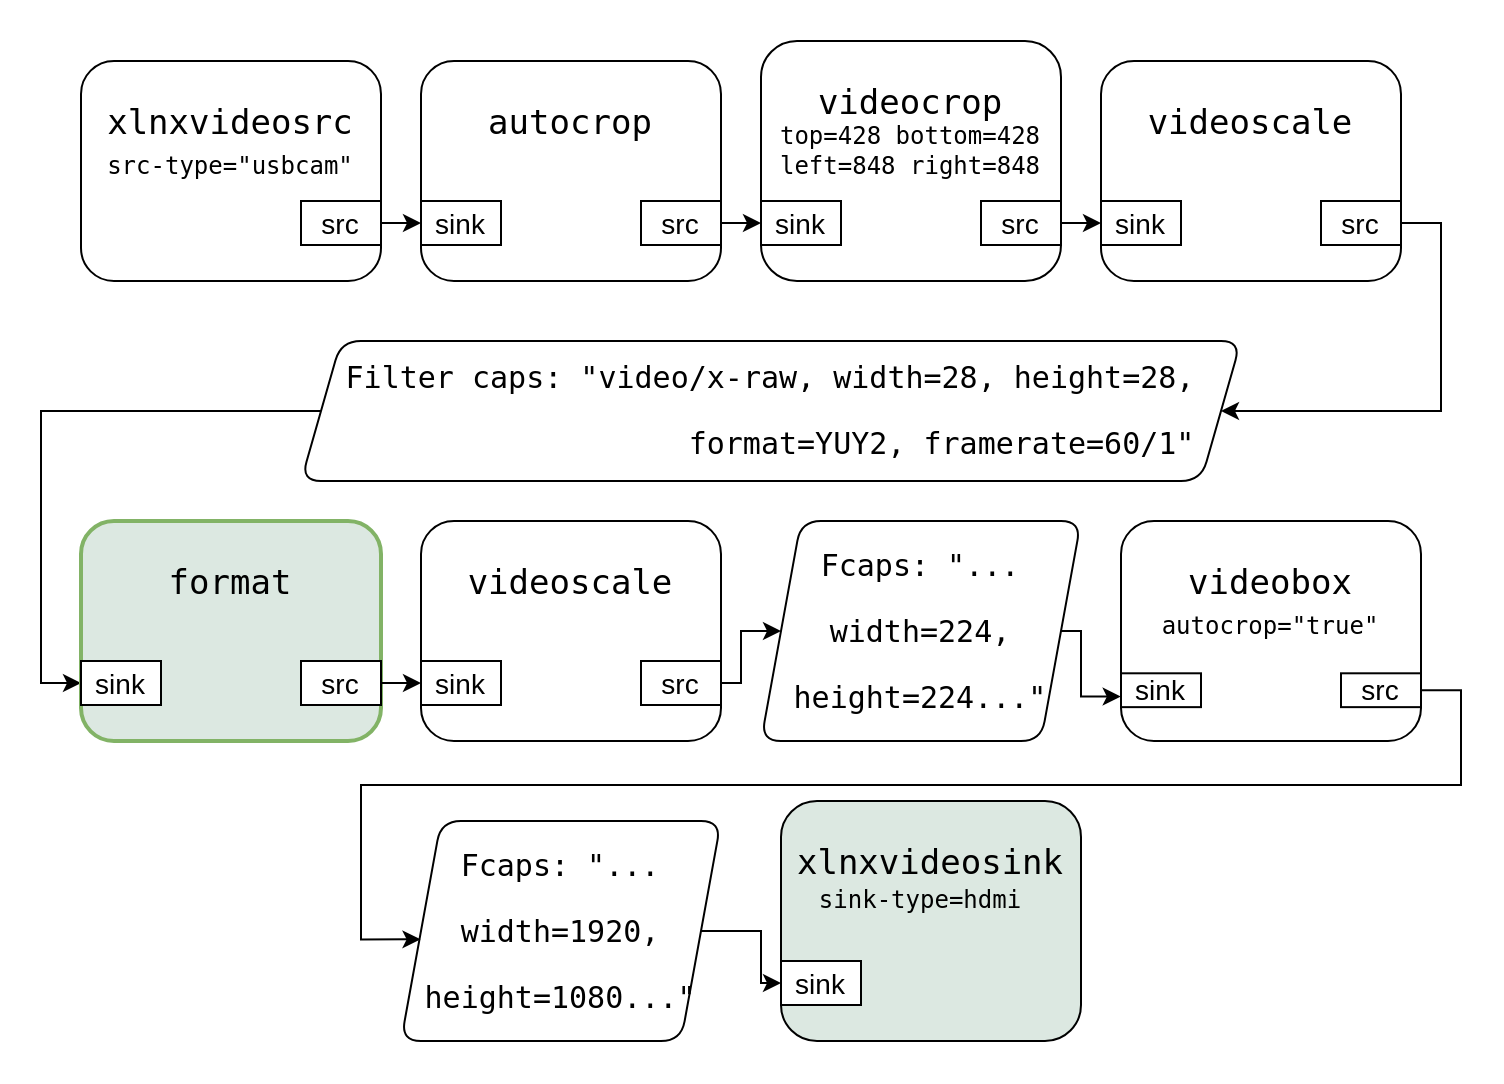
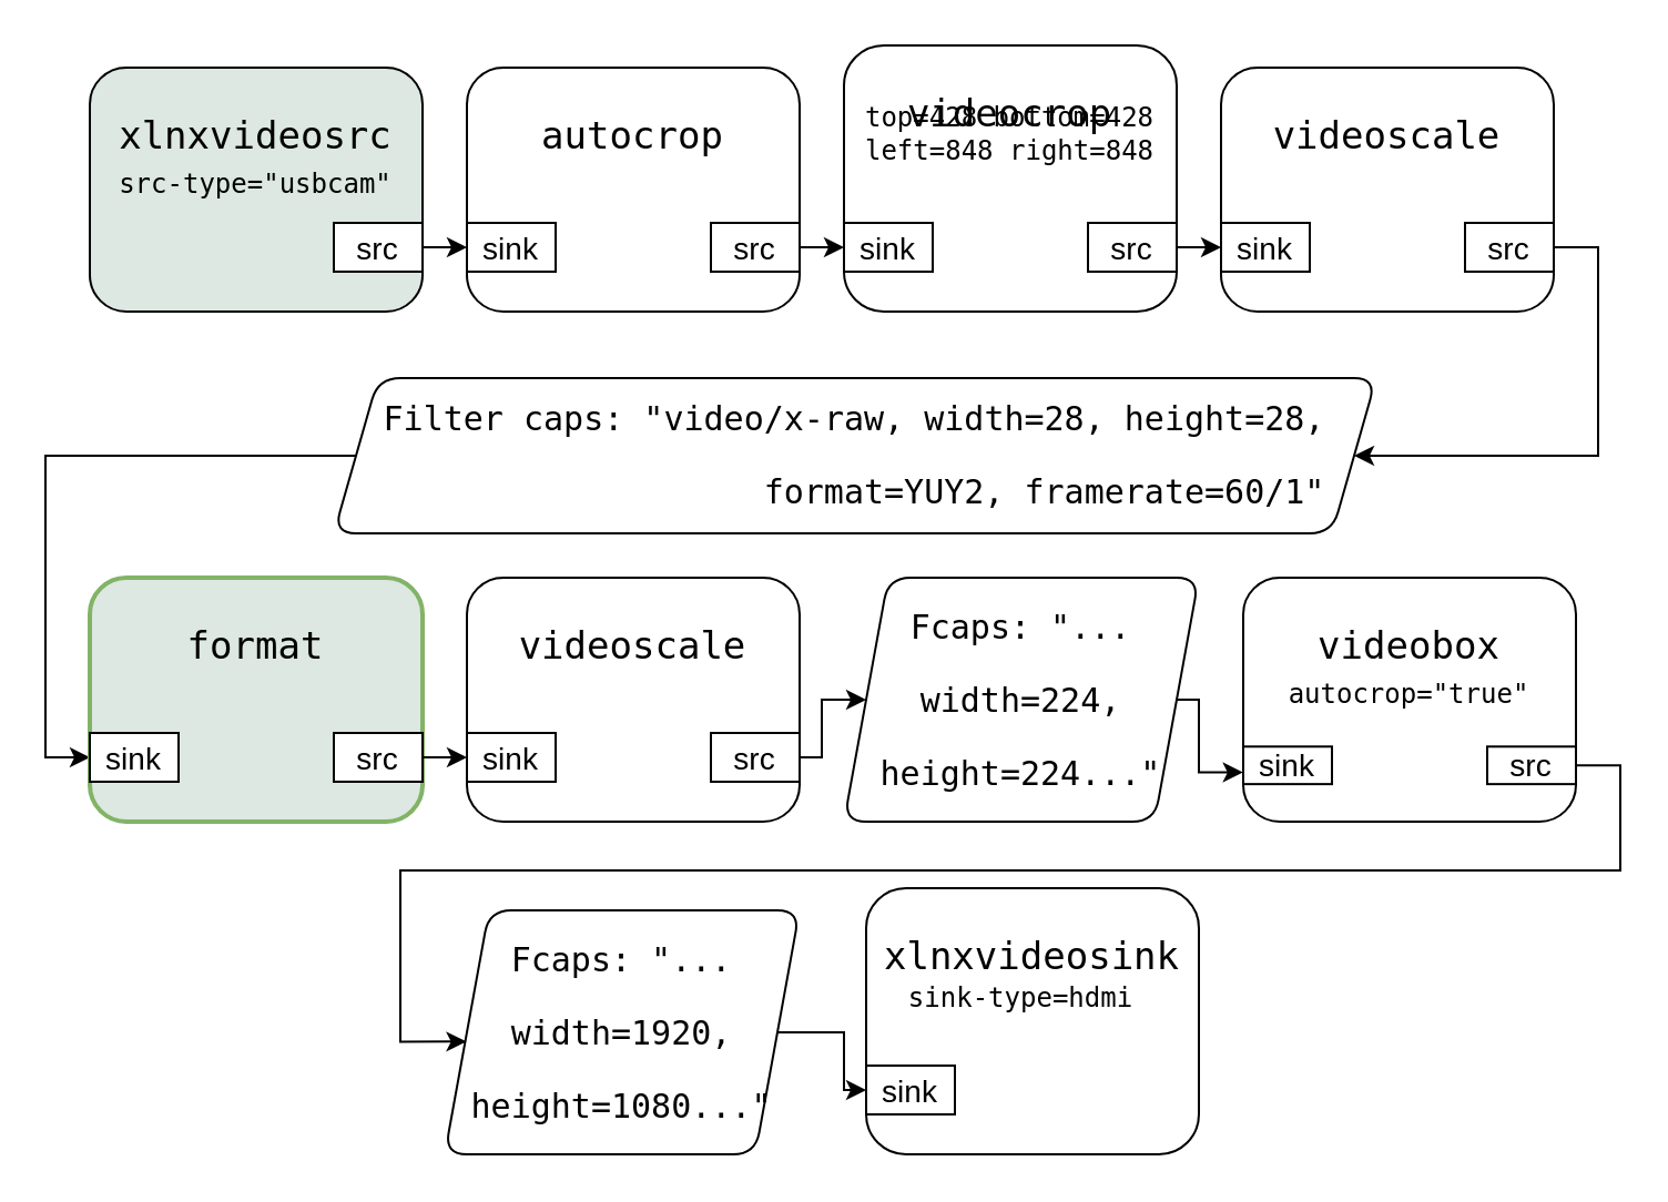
  <mxCell id="0" style=";html=1;" />
  <mxCell id="1" style=";html=1;" parent="0" />
  <mxCell id="2" style="edgeStyle=orthogonalEdgeStyle;rounded=0;orthogonalLoop=1;jettySize=auto;html=1;exitX=1;exitY=0.5;exitDx=0;exitDy=0;entryX=0;entryY=0.5;entryDx=0;entryDy=0;shadow=0;strokeColor=#000000;strokeWidth=1;fontSize=15;" edge="1" parent="1" source="8" target="13"><mxGeometry relative="1" as="geometry" /></mxCell>
  <mxCell id="3" value="" style="group" vertex="1" connectable="0" parent="1"><mxGeometry x="40" y="30" width="150" height="110" as="geometry" /></mxCell>
  <mxCell id="4" value="" style="group" vertex="1" connectable="0" parent="3"><mxGeometry width="150" height="110" as="geometry" /></mxCell>
  <mxCell id="5" value="" style="group" vertex="1" connectable="0" parent="4"><mxGeometry width="150" height="110" as="geometry" /></mxCell>
- <mxCell id="6" value="&lt;pre style=&quot;line-height: 120%&quot;&gt;&lt;font style=&quot;font-size: 17px&quot;&gt;xlnxvideosrc&lt;/font&gt;&lt;/pre&gt;" style="rounded=1;whiteSpace=wrap;html=1;shadow=0;verticalAlign=top;horizontal=1;fontSize=15;" vertex="1" parent="5"><mxGeometry width="150" height="110.0" as="geometry" /></mxCell>
+ <mxCell id="6" value="&lt;pre style=&quot;line-height: 120%&quot;&gt;&lt;font style=&quot;font-size: 17px&quot;&gt;xlnxvideosrc&lt;/font&gt;&lt;/pre&gt;" style="rounded=1;whiteSpace=wrap;html=1;shadow=0;verticalAlign=top;horizontal=1;fontSize=15;fillColor=#dce8e1;" vertex="1" parent="5"><mxGeometry width="150" height="110.0" as="geometry" /></mxCell>
  <mxCell id="7" value="&lt;pre&gt;&lt;font style=&quot;font-size: 12px&quot;&gt;src-type=&quot;usbcam&quot;&lt;/font&gt;&lt;/pre&gt;" style="text;html=1;strokeColor=none;fillColor=none;align=center;verticalAlign=middle;whiteSpace=wrap;rounded=0;shadow=0;glass=0;sketch=0;fontSize=15;" vertex="1" parent="5"><mxGeometry x="10" y="42.308" width="130" height="16.923" as="geometry" /></mxCell>
  <mxCell id="8" value="&lt;font style=&quot;font-size: 14px&quot;&gt;src&lt;/font&gt;" style="rounded=0;whiteSpace=wrap;html=1;glass=0;shadow=0;sketch=0;fontSize=15;" vertex="1" parent="5"><mxGeometry x="110" y="70" width="40" height="22" as="geometry" /></mxCell>
  <mxCell id="9" value="" style="group" vertex="1" connectable="0" parent="1"><mxGeometry x="210" y="30" width="150" height="110" as="geometry" /></mxCell>
  <mxCell id="10" value="" style="group" vertex="1" connectable="0" parent="9"><mxGeometry width="150" height="110" as="geometry" /></mxCell>
  <mxCell id="11" value="&lt;pre style=&quot;line-height: 120%&quot;&gt;&lt;font style=&quot;font-size: 17px&quot;&gt;autocrop&lt;/font&gt;&lt;/pre&gt;" style="rounded=1;whiteSpace=wrap;html=1;shadow=0;verticalAlign=top;horizontal=1;fontSize=15;glass=0;sketch=0;" vertex="1" parent="10"><mxGeometry width="150" height="110.0" as="geometry" /></mxCell>
  <mxCell id="12" value="&lt;font style=&quot;font-size: 14px&quot;&gt;src&lt;/font&gt;" style="rounded=0;whiteSpace=wrap;html=1;shadow=0;glass=0;sketch=0;fontSize=15;" vertex="1" parent="10"><mxGeometry x="110" y="70" width="40" height="22" as="geometry" /></mxCell>
  <mxCell id="13" value="&lt;font style=&quot;font-size: 14px&quot;&gt;sink&lt;/font&gt;" style="rounded=0;whiteSpace=wrap;html=1;glass=0;shadow=0;sketch=0;fontSize=15;" vertex="1" parent="10"><mxGeometry y="70" width="40" height="22" as="geometry" /></mxCell>
  <mxCell id="14" value="" style="group" vertex="1" connectable="0" parent="1"><mxGeometry x="380" y="30" width="150" height="110" as="geometry" /></mxCell>
  <mxCell id="15" value="" style="group" vertex="1" connectable="0" parent="14"><mxGeometry width="150" height="110" as="geometry" /></mxCell>
  <mxCell id="16" value="" style="group" vertex="1" connectable="0" parent="15"><mxGeometry width="150" height="110" as="geometry" /></mxCell>
  <mxCell id="17" value="" style="group" vertex="1" connectable="0" parent="16"><mxGeometry width="150" height="110" as="geometry" /></mxCell>
  <mxCell id="18" value="&lt;pre style=&quot;line-height: 120%&quot;&gt;&lt;font style=&quot;font-size: 17px&quot;&gt;videocrop&lt;/font&gt;&lt;/pre&gt;" style="rounded=1;whiteSpace=wrap;html=1;shadow=0;verticalAlign=top;horizontal=1;fontSize=15;" vertex="1" parent="17"><mxGeometry y="-10" width="150" height="120" as="geometry" /></mxCell>
- <mxCell id="19" value="&lt;pre style=&quot;font-size: 12px&quot;&gt;top=428 bottom=428&lt;br&gt;left=848 right=848&lt;/pre&gt;" style="text;strokeColor=none;fillColor=none;align=center;verticalAlign=middle;rounded=0;shadow=0;glass=0;sketch=0;fontSize=15;labelPosition=center;verticalLabelPosition=middle;whiteSpace=wrap;html=1;" vertex="1" parent="17"><mxGeometry x="10" y="21" width="130" height="48" as="geometry" /></mxCell>
+ <mxCell id="19" value="&lt;pre style=&quot;font-size: 12px&quot;&gt;top=428 bottom=428&lt;br&gt;left=848 right=848&lt;/pre&gt;" style="text;strokeColor=none;fillColor=none;align=center;verticalAlign=middle;rounded=0;shadow=0;glass=0;sketch=0;fontSize=15;labelPosition=center;verticalLabelPosition=middle;whiteSpace=wrap;html=1;" vertex="1" parent="17"><mxGeometry x="10" y="6" width="130" height="48" as="geometry" /></mxCell>
  <mxCell id="20" value="&lt;font style=&quot;font-size: 14px&quot;&gt;sink&lt;/font&gt;" style="rounded=0;whiteSpace=wrap;html=1;glass=0;shadow=0;sketch=0;fontSize=15;" vertex="1" parent="17"><mxGeometry y="70" width="40" height="22" as="geometry" /></mxCell>
  <mxCell id="21" value="&lt;font style=&quot;font-size: 14px&quot;&gt;src&lt;/font&gt;" style="rounded=0;whiteSpace=wrap;html=1;glass=0;shadow=0;sketch=0;fontSize=15;" vertex="1" parent="17"><mxGeometry x="110" y="70" width="40" height="22" as="geometry" /></mxCell>
  <mxCell id="22" style="edgeStyle=orthogonalEdgeStyle;rounded=0;orthogonalLoop=1;jettySize=auto;html=1;exitX=1;exitY=0.5;exitDx=0;exitDy=0;entryX=0;entryY=0.5;entryDx=0;entryDy=0;shadow=0;strokeColor=#000000;strokeWidth=1;fontSize=15;" edge="1" parent="1" source="12" target="20"><mxGeometry relative="1" as="geometry" /></mxCell>
  <mxCell id="23" value="" style="group" vertex="1" connectable="0" parent="1"><mxGeometry x="550" y="30" width="150" height="110" as="geometry" /></mxCell>
  <mxCell id="24" value="" style="group" vertex="1" connectable="0" parent="23"><mxGeometry width="150" height="110" as="geometry" /></mxCell>
  <mxCell id="25" value="&lt;pre style=&quot;line-height: 120%&quot;&gt;&lt;font style=&quot;font-size: 17px&quot;&gt;videoscale&lt;/font&gt;&lt;/pre&gt;" style="rounded=1;whiteSpace=wrap;html=1;shadow=0;verticalAlign=top;horizontal=1;fontSize=15;glass=0;sketch=0;" vertex="1" parent="24"><mxGeometry width="150" height="110.0" as="geometry" /></mxCell>
  <mxCell id="26" value="&lt;font style=&quot;font-size: 14px&quot;&gt;src&lt;/font&gt;" style="rounded=0;whiteSpace=wrap;html=1;shadow=0;glass=0;sketch=0;fontSize=15;" vertex="1" parent="24"><mxGeometry x="110" y="70" width="40" height="22" as="geometry" /></mxCell>
  <mxCell id="27" value="&lt;font style=&quot;font-size: 14px&quot;&gt;sink&lt;/font&gt;" style="rounded=0;whiteSpace=wrap;html=1;glass=0;shadow=0;sketch=0;fontSize=15;" vertex="1" parent="24"><mxGeometry y="70" width="40" height="22" as="geometry" /></mxCell>
  <mxCell id="28" style="edgeStyle=orthogonalEdgeStyle;rounded=0;orthogonalLoop=1;jettySize=auto;html=1;exitX=1;exitY=0.5;exitDx=0;exitDy=0;entryX=0;entryY=0.5;entryDx=0;entryDy=0;shadow=0;strokeColor=#000000;strokeWidth=1;fontSize=15;" edge="1" parent="1" source="21" target="27"><mxGeometry relative="1" as="geometry" /></mxCell>
  <mxCell id="29" value="&lt;p style=&quot;line-height: 70%&quot;&gt;&lt;/p&gt;&lt;pre style=&quot;text-align: right&quot;&gt;Filter caps: &quot;video/x-raw, width=28, height=28,&lt;/pre&gt;&lt;pre style=&quot;text-align: right&quot;&gt;format=YUY2, framerate=60/1&quot;&lt;/pre&gt;&lt;p&gt;&lt;/p&gt;" style="shape=parallelogram;perimeter=parallelogramPerimeter;whiteSpace=wrap;html=1;fixedSize=1;rounded=1;shadow=0;glass=0;sketch=0;fontSize=15;" vertex="1" parent="1"><mxGeometry x="150" y="170" width="470" height="70" as="geometry" /></mxCell>
  <mxCell id="30" style="edgeStyle=orthogonalEdgeStyle;rounded=0;orthogonalLoop=1;jettySize=auto;html=1;exitX=1;exitY=0.5;exitDx=0;exitDy=0;shadow=0;strokeColor=#000000;strokeWidth=1;fontSize=15;" edge="1" parent="1" source="26" target="29"><mxGeometry relative="1" as="geometry"><mxPoint x="620" y="190" as="targetPoint" /><Array as="points"><mxPoint x="720" y="111" /><mxPoint x="720" y="205" /></Array></mxGeometry></mxCell>
  <mxCell id="31" style="edgeStyle=orthogonalEdgeStyle;rounded=0;orthogonalLoop=1;jettySize=auto;html=1;shadow=0;strokeColor=#000000;strokeWidth=1;fontSize=15;exitX=0;exitY=0.5;exitDx=0;exitDy=0;entryX=0;entryY=0.5;entryDx=0;entryDy=0;" edge="1" parent="1" source="29" target="36"><mxGeometry relative="1" as="geometry"><mxPoint x="90" y="210" as="sourcePoint" /><mxPoint x="20" y="320" as="targetPoint" /><Array as="points"><mxPoint x="20" y="205" /><mxPoint x="20" y="341" /></Array></mxGeometry></mxCell>
  <mxCell id="32" value="" style="group;sketch=0;" vertex="1" connectable="0" parent="1"><mxGeometry x="40" y="260" width="150" height="110" as="geometry" /></mxCell>
  <mxCell id="33" value="" style="group" vertex="1" connectable="0" parent="32"><mxGeometry width="150" height="110" as="geometry" /></mxCell>
  <mxCell id="34" value="&lt;pre style=&quot;line-height: 120%&quot;&gt;&lt;font style=&quot;font-size: 17px&quot;&gt;format&lt;/font&gt;&lt;/pre&gt;" style="rounded=1;whiteSpace=wrap;html=1;shadow=0;verticalAlign=top;horizontal=1;fontSize=15;glass=0;sketch=0;strokeWidth=2;perimeterSpacing=0;strokeColor=#82b366;fillColor=#DCE8E1;" vertex="1" parent="33"><mxGeometry width="150" height="110.0" as="geometry" /></mxCell>
  <mxCell id="35" value="&lt;font style=&quot;font-size: 14px&quot;&gt;src&lt;/font&gt;" style="rounded=0;whiteSpace=wrap;html=1;shadow=0;glass=0;sketch=0;fontSize=15;" vertex="1" parent="33"><mxGeometry x="110" y="70" width="40" height="22" as="geometry" /></mxCell>
  <mxCell id="36" value="&lt;font style=&quot;font-size: 14px&quot;&gt;sink&lt;/font&gt;" style="rounded=0;whiteSpace=wrap;html=1;glass=0;shadow=0;sketch=0;fontSize=15;" vertex="1" parent="33"><mxGeometry y="70" width="40" height="22" as="geometry" /></mxCell>
  <mxCell id="37" value="" style="group" vertex="1" connectable="0" parent="1"><mxGeometry x="210" y="260" width="150" height="110" as="geometry" /></mxCell>
  <mxCell id="38" value="" style="group" vertex="1" connectable="0" parent="37"><mxGeometry width="150" height="110" as="geometry" /></mxCell>
  <mxCell id="39" value="&lt;pre style=&quot;line-height: 120%&quot;&gt;&lt;font style=&quot;font-size: 17px&quot;&gt;videoscale&lt;/font&gt;&lt;/pre&gt;" style="rounded=1;whiteSpace=wrap;html=1;shadow=0;verticalAlign=top;horizontal=1;fontSize=15;glass=0;sketch=0;" vertex="1" parent="38"><mxGeometry width="150" height="110.0" as="geometry" /></mxCell>
  <mxCell id="40" value="&lt;font style=&quot;font-size: 14px&quot;&gt;src&lt;/font&gt;" style="rounded=0;whiteSpace=wrap;html=1;shadow=0;glass=0;sketch=0;fontSize=15;" vertex="1" parent="38"><mxGeometry x="110" y="70" width="40" height="22" as="geometry" /></mxCell>
  <mxCell id="41" value="&lt;font style=&quot;font-size: 14px&quot;&gt;sink&lt;/font&gt;" style="rounded=0;whiteSpace=wrap;html=1;glass=0;shadow=0;sketch=0;fontSize=15;" vertex="1" parent="38"><mxGeometry y="70" width="40" height="22" as="geometry" /></mxCell>
  <mxCell id="42" style="edgeStyle=orthogonalEdgeStyle;rounded=0;orthogonalLoop=1;jettySize=auto;html=1;exitX=1;exitY=0.5;exitDx=0;exitDy=0;entryX=0;entryY=0.5;entryDx=0;entryDy=0;shadow=0;strokeColor=#000000;strokeWidth=1;fontSize=15;" edge="1" parent="1" source="35" target="41"><mxGeometry relative="1" as="geometry" /></mxCell>
  <mxCell id="43" style="edgeStyle=orthogonalEdgeStyle;rounded=0;orthogonalLoop=1;jettySize=auto;html=1;exitX=1;exitY=0.5;exitDx=0;exitDy=0;entryX=-0.001;entryY=0.798;entryDx=0;entryDy=0;entryPerimeter=0;shadow=0;strokeColor=#000000;strokeWidth=1;fontSize=15;" edge="1" parent="1" source="44" target="48"><mxGeometry relative="1" as="geometry"><Array as="points"><mxPoint x="540" y="315" /><mxPoint x="540" y="348" /></Array></mxGeometry></mxCell>
  <mxCell id="44" value="&lt;pre&gt;Fcaps: &quot;...&lt;/pre&gt;&lt;pre&gt;width=224,&lt;/pre&gt;&lt;pre&gt;height=224...&quot;&lt;/pre&gt;" style="shape=parallelogram;perimeter=parallelogramPerimeter;whiteSpace=wrap;html=1;fixedSize=1;rounded=1;shadow=0;glass=0;sketch=0;fontSize=15;" vertex="1" parent="1"><mxGeometry x="380" y="260" width="160" height="110" as="geometry" /></mxCell>
  <mxCell id="45" style="edgeStyle=orthogonalEdgeStyle;rounded=0;orthogonalLoop=1;jettySize=auto;html=1;exitX=1;exitY=0.5;exitDx=0;exitDy=0;shadow=0;strokeColor=#000000;strokeWidth=1;fontSize=15;" edge="1" parent="1" source="40"><mxGeometry relative="1" as="geometry"><mxPoint x="390" y="315" as="targetPoint" /><Array as="points"><mxPoint x="370" y="341" /><mxPoint x="370" y="315" /></Array></mxGeometry></mxCell>
  <mxCell id="46" value="" style="group" vertex="1" connectable="0" parent="1"><mxGeometry x="560" y="260" width="150" height="110" as="geometry" /></mxCell>
  <mxCell id="47" value="" style="group" vertex="1" connectable="0" parent="46"><mxGeometry width="150" height="110" as="geometry" /></mxCell>
  <mxCell id="48" value="&lt;pre style=&quot;line-height: 120%&quot;&gt;&lt;font style=&quot;font-size: 17px&quot;&gt;videobox&lt;/font&gt;&lt;/pre&gt;" style="rounded=1;whiteSpace=wrap;html=1;shadow=0;verticalAlign=top;horizontal=1;fontSize=15;" vertex="1" parent="47"><mxGeometry width="150" height="110.0" as="geometry" /></mxCell>
  <mxCell id="49" value="&lt;font style=&quot;font-size: 14px&quot;&gt;src&lt;/font&gt;" style="rounded=0;whiteSpace=wrap;html=1;shadow=0;" vertex="1" parent="47"><mxGeometry x="110" y="76.154" width="40" height="16.923" as="geometry" /></mxCell>
  <mxCell id="50" value="&lt;font style=&quot;font-size: 14px&quot;&gt;sink&lt;/font&gt;" style="rounded=0;whiteSpace=wrap;html=1;glass=0;shadow=0;sketch=0;" vertex="1" parent="47"><mxGeometry y="76.154" width="40" height="16.923" as="geometry" /></mxCell>
  <mxCell id="51" value="&lt;pre&gt;&lt;font style=&quot;font-size: 12px&quot;&gt;autocrop=&quot;true&quot;&lt;/font&gt;&lt;/pre&gt;" style="text;html=1;strokeColor=none;fillColor=none;align=center;verticalAlign=middle;whiteSpace=wrap;rounded=0;shadow=0;glass=0;sketch=0;fontSize=15;" vertex="1" parent="47"><mxGeometry x="10" y="42.308" width="130" height="16.923" as="geometry" /></mxCell>
  <mxCell id="52" style="edgeStyle=orthogonalEdgeStyle;rounded=0;orthogonalLoop=1;jettySize=auto;html=1;exitX=1;exitY=0.5;exitDx=0;exitDy=0;entryX=0;entryY=0.5;entryDx=0;entryDy=0;shadow=0;strokeColor=#000000;strokeWidth=1;fontSize=15;" edge="1" parent="1" source="53" target="61"><mxGeometry relative="1" as="geometry" /></mxCell>
  <mxCell id="53" value="&lt;pre&gt;Fcaps: &quot;...&lt;/pre&gt;&lt;pre&gt;width=1920,&lt;/pre&gt;&lt;pre&gt;height=1080...&quot;&lt;/pre&gt;" style="shape=parallelogram;perimeter=parallelogramPerimeter;whiteSpace=wrap;html=1;fixedSize=1;rounded=1;shadow=0;glass=0;sketch=0;fontSize=15;" vertex="1" parent="1"><mxGeometry x="200" y="410" width="160" height="110" as="geometry" /></mxCell>
  <mxCell id="54" style="edgeStyle=orthogonalEdgeStyle;rounded=0;orthogonalLoop=1;jettySize=auto;html=1;exitX=1;exitY=0.5;exitDx=0;exitDy=0;entryX=0.061;entryY=0.538;entryDx=0;entryDy=0;entryPerimeter=0;shadow=0;strokeColor=#000000;strokeWidth=1;fontSize=15;" edge="1" parent="1" source="49" target="53"><mxGeometry relative="1" as="geometry"><Array as="points"><mxPoint x="730" y="345" /><mxPoint x="730" y="392" /><mxPoint x="180" y="392" /><mxPoint x="180" y="469" /></Array></mxGeometry></mxCell>
  <mxCell id="55" value="" style="group" vertex="1" connectable="0" parent="1"><mxGeometry x="390" y="410" width="150" height="110" as="geometry" /></mxCell>
  <mxCell id="56" value="" style="group" vertex="1" connectable="0" parent="55"><mxGeometry width="150" height="110" as="geometry" /></mxCell>
  <mxCell id="57" value="" style="group" vertex="1" connectable="0" parent="56"><mxGeometry width="150" height="110" as="geometry" /></mxCell>
  <mxCell id="58" value="" style="group" vertex="1" connectable="0" parent="57"><mxGeometry width="150" height="110" as="geometry" /></mxCell>
- <mxCell id="59" value="&lt;pre style=&quot;line-height: 120%&quot;&gt;&lt;font style=&quot;font-size: 17px&quot;&gt;xlnxvideosink&lt;/font&gt;&lt;/pre&gt;" style="rounded=1;whiteSpace=wrap;html=1;shadow=0;verticalAlign=top;horizontal=1;fontSize=15;fillColor=#dce8e1;" vertex="1" parent="58"><mxGeometry y="-10" width="150" height="120" as="geometry" /></mxCell>
+ <mxCell id="59" value="&lt;pre style=&quot;line-height: 120%&quot;&gt;&lt;font style=&quot;font-size: 17px&quot;&gt;xlnxvideosink&lt;/font&gt;&lt;/pre&gt;" style="rounded=1;whiteSpace=wrap;html=1;shadow=0;verticalAlign=top;horizontal=1;fontSize=15;" vertex="1" parent="58"><mxGeometry y="-10" width="150" height="120" as="geometry" /></mxCell>
  <mxCell id="60" value="&lt;pre style=&quot;font-size: 12px&quot;&gt;sink-type=hdmi&lt;/pre&gt;" style="text;strokeColor=none;fillColor=none;align=center;verticalAlign=middle;rounded=0;shadow=0;glass=0;sketch=0;fontSize=15;labelPosition=center;verticalLabelPosition=middle;whiteSpace=wrap;html=1;" vertex="1" parent="58"><mxGeometry x="5" y="16" width="130" height="48" as="geometry" /></mxCell>
  <mxCell id="61" value="&lt;font style=&quot;font-size: 14px&quot;&gt;sink&lt;/font&gt;" style="rounded=0;whiteSpace=wrap;html=1;glass=0;shadow=0;sketch=0;fontSize=15;" vertex="1" parent="58"><mxGeometry y="70" width="40" height="22" as="geometry" /></mxCell>
